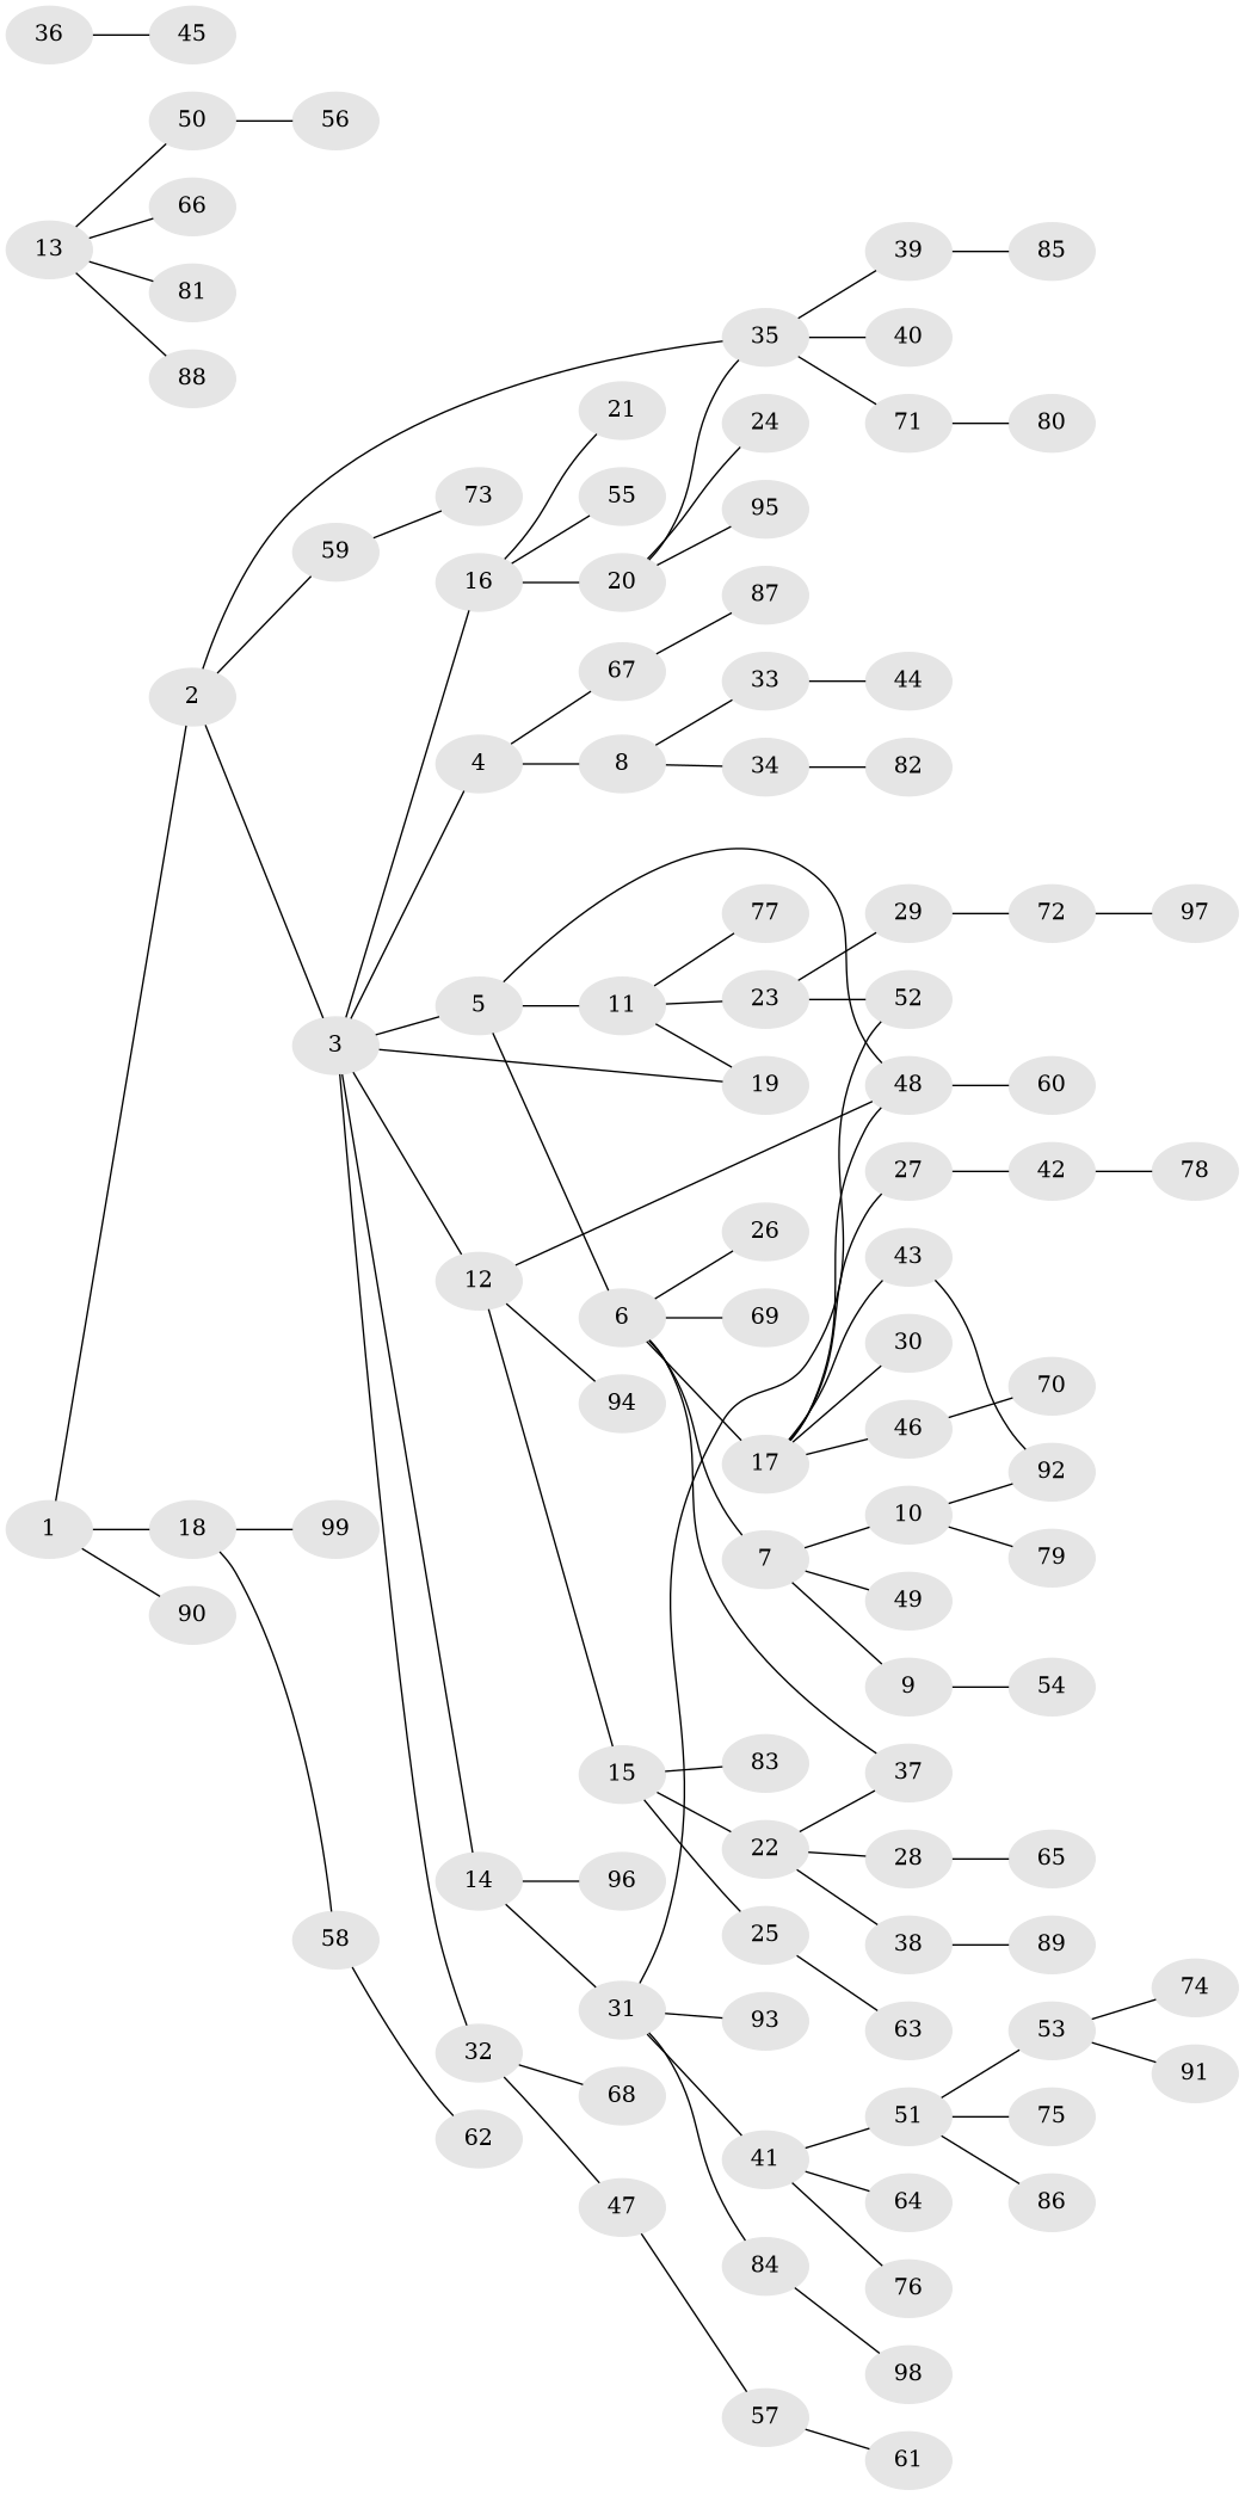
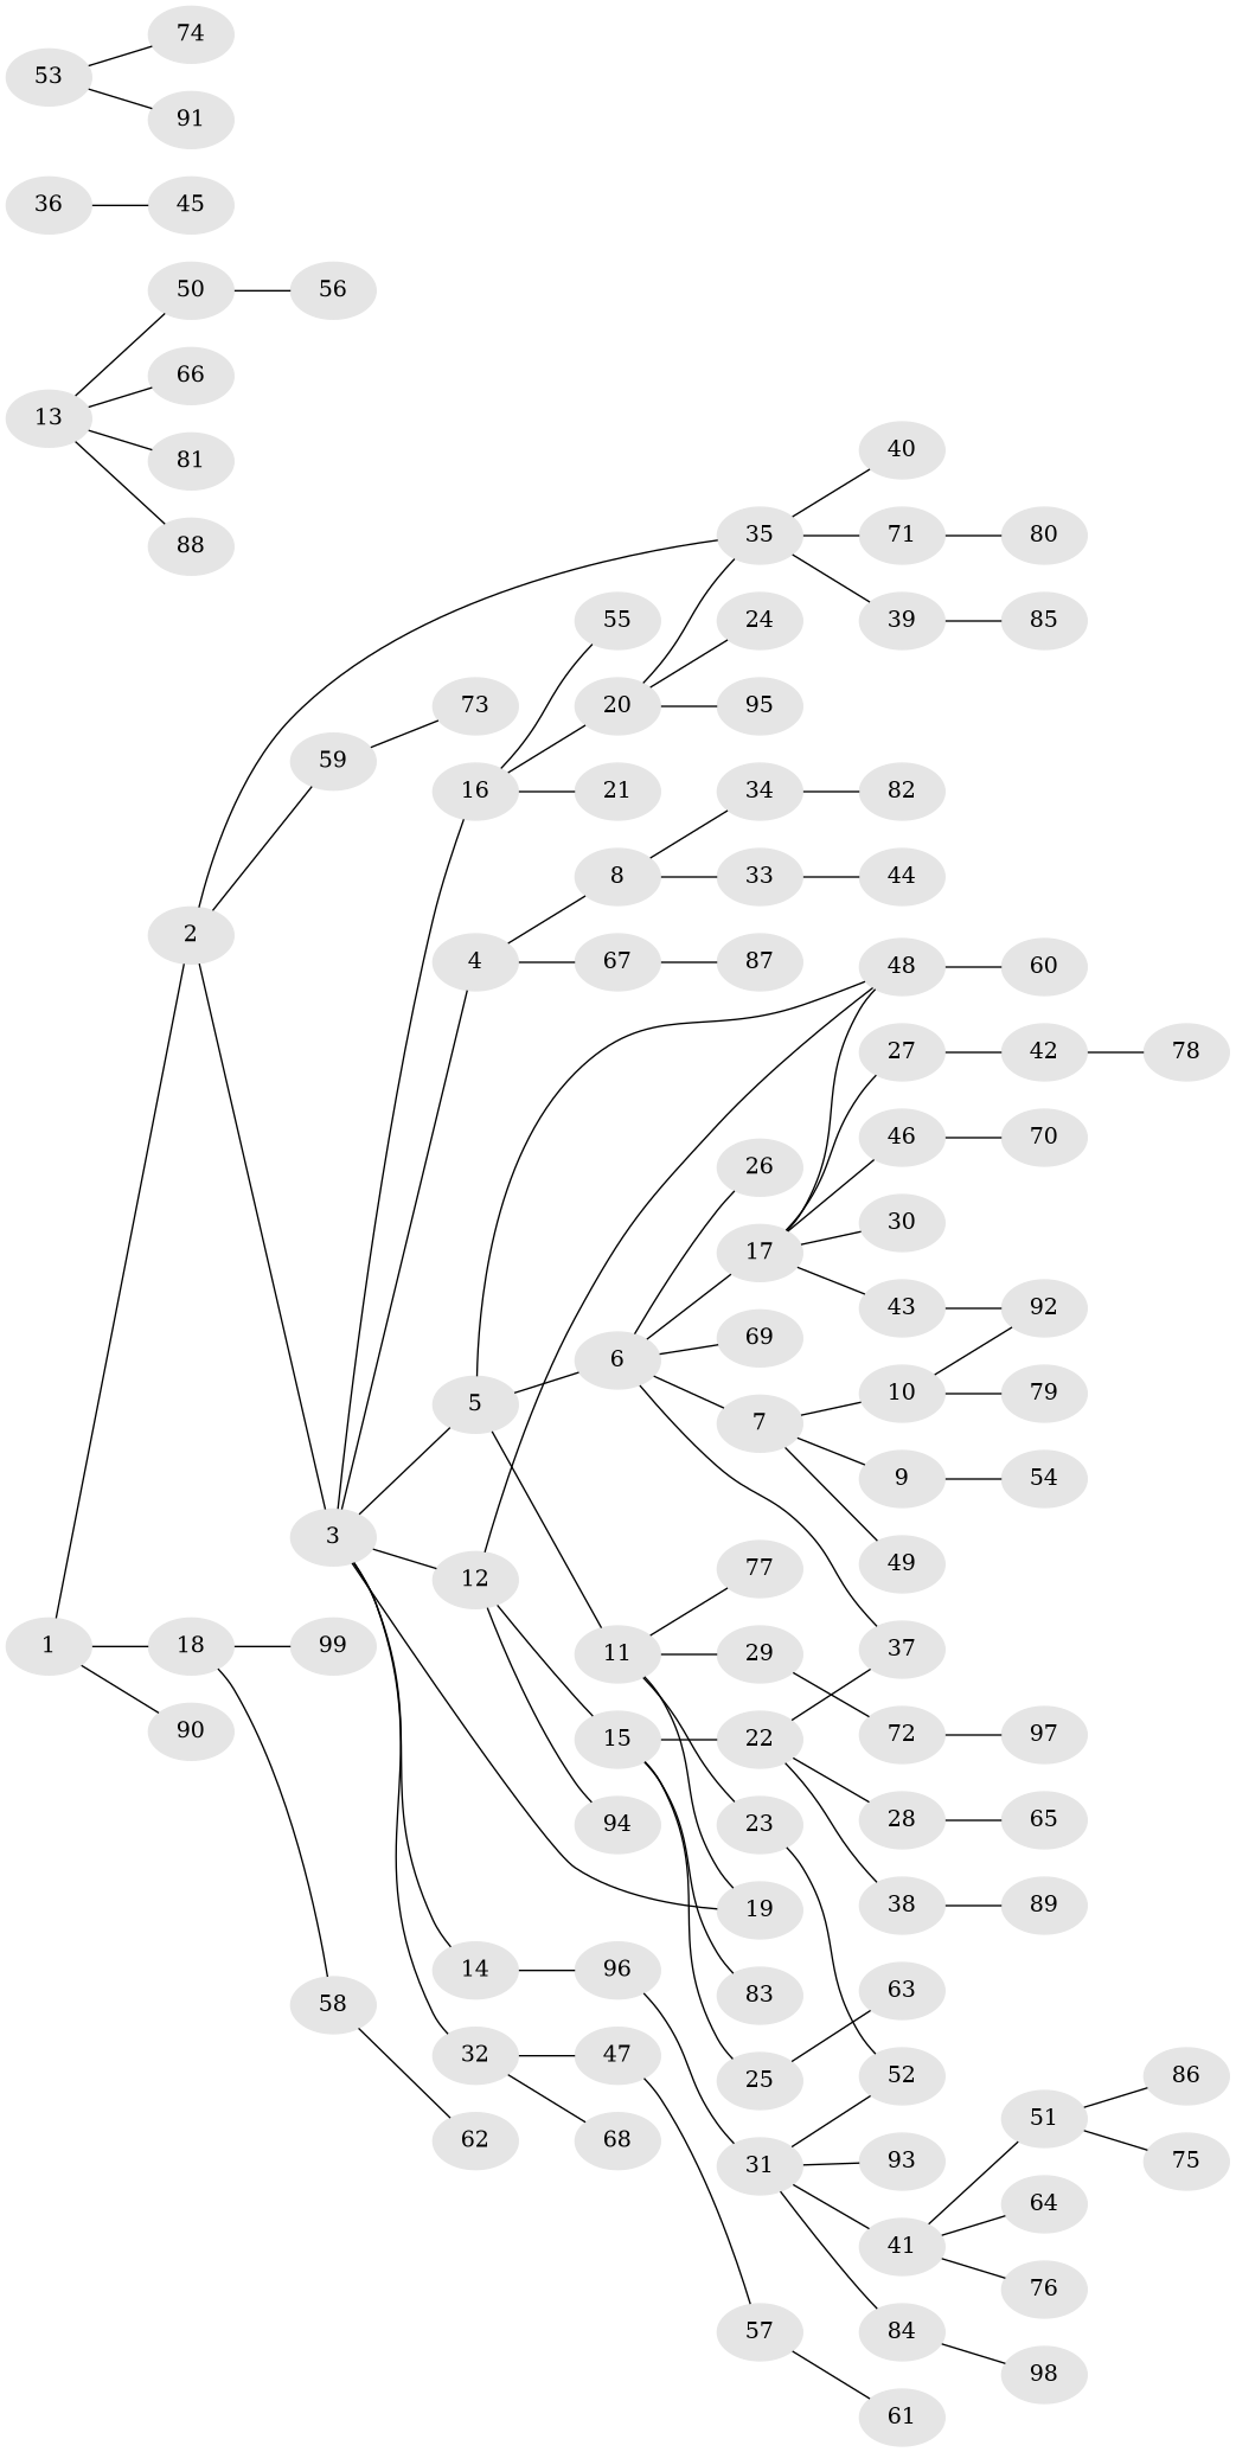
  graph {
    rankdir=LR
    node [color=gray90 style=filled]
    1
    2
    18
    90
    3
    35
    59
    58
    99
    4
    5
    12
    14
    16
    19
    32
    39
    40
    71
    73
    8
    67
    6
    11
    48
    15
    94
    31
    96
    20
    21
    55
    47
    68
    33
    34
    87
    7
    17
    26
    37
    69
    23
    29
    77
    60
    9
    10
    49
    27
    30
    43
    46
    54
    79
    92
    44
    82
    13
    50
    66
    81
    88
    52
    72
    22
    25
    83
    56
    41
    84
    93
    28
    38
    63
    24
    95
    42
    70
    62
    65
    89
    78
    97
    51
    64
    76
    98
    57
    36
    45
    85
    80
    53
    75
    86
    61
    74
    91
    1 -- 2
    1 -- 18
    1 -- 90
    2 -- 3
    2 -- 35
    2 -- 59
    18 -- 58
    18 -- 99
    3 -- 4
    3 -- 5
    3 -- 12
    3 -- 14
    3 -- 16
    3 -- 19
    3 -- 32
    35 -- 39
    35 -- 40
    35 -- 71
    59 -- 73
    58 -- 62
    4 -- 8
    4 -- 67
    5 -- 6
    5 -- 11
    5 -- 48
    12 -- 48
    12 -- 15
    12 -- 94
-   14 -- 31
+   96 -- 31
    14 -- 96
    16 -- 20
    16 -- 21
    16 -- 55
    32 -- 47
    32 -- 68
    39 -- 85
    71 -- 80
    8 -- 33
    8 -- 34
    67 -- 87
    6 -- 7
    6 -- 17
    6 -- 26
    6 -- 37
    6 -- 69
    11 -- 19
    11 -- 23
-   23 -- 29
+   11 -- 29
    11 -- 77
    48 -- 60
    15 -- 22
    15 -- 25
    15 -- 83
    31 -- 52
    31 -- 41
    31 -- 84
    31 -- 93
    20 -- 35
    20 -- 24
    20 -- 95
    47 -- 57
    33 -- 44
    34 -- 82
    7 -- 9
    7 -- 10
    7 -- 49
    17 -- 48
    17 -- 27
    17 -- 30
    17 -- 43
    17 -- 46
    23 -- 52
    29 -- 72
    9 -- 54
    10 -- 79
    10 -- 92
    27 -- 42
    43 -- 92
    46 -- 70
    13 -- 50
    13 -- 66
    13 -- 81
    13 -- 88
    50 -- 56
    72 -- 97
    22 -- 37
    22 -- 28
    22 -- 38
    25 -- 63
    41 -- 51
    41 -- 64
    41 -- 76
    84 -- 98
    28 -- 65
    38 -- 89
    42 -- 78
-   51 -- 53
    51 -- 75
    51 -- 86
    57 -- 61
    36 -- 45
    53 -- 74
    53 -- 91
  }
